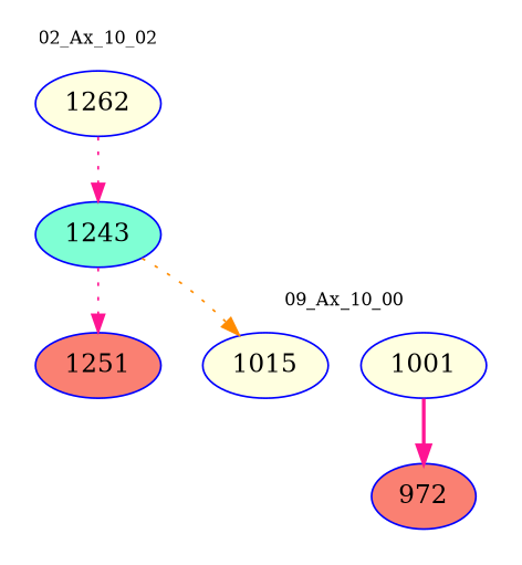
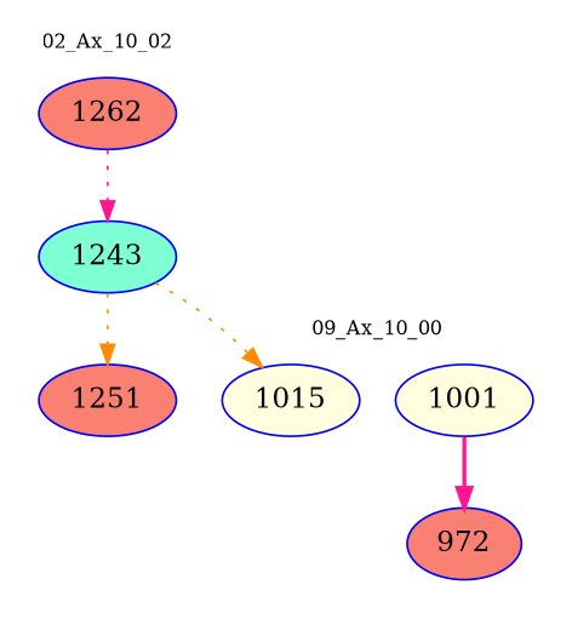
  digraph {
    node [color=blue fillcolor=salmon style=filled]
    edge [color=deeppink style=dotted]
    n1 [fillcolor=lightyellow label=1001]
    n2 [label=972]
    n3 [fillcolor=lightyellow label=1015]
-   n4 [fillcolor=lightyellow label=1262]
+   n4 [label=1262]
    n5 [fillcolor=aquamarine label=1243]
    n6 [label=1251]
    subgraph cluster_1 {
      color=white
      fontsize=10
      label="09_Ax_10_00"
      n1
      n2
      n3
    }
    subgraph cluster_2 {
      color=white
      fontsize=10
      label="02_Ax_10_02"
      n4
      n5
      n6
    }
    n1 -> n2 [style=bold]
    n4 -> n5
    n5 -> n3 [color=darkorange]
-   n5 -> n6
+   n5 -> n6 [color=darkorange]
  }
